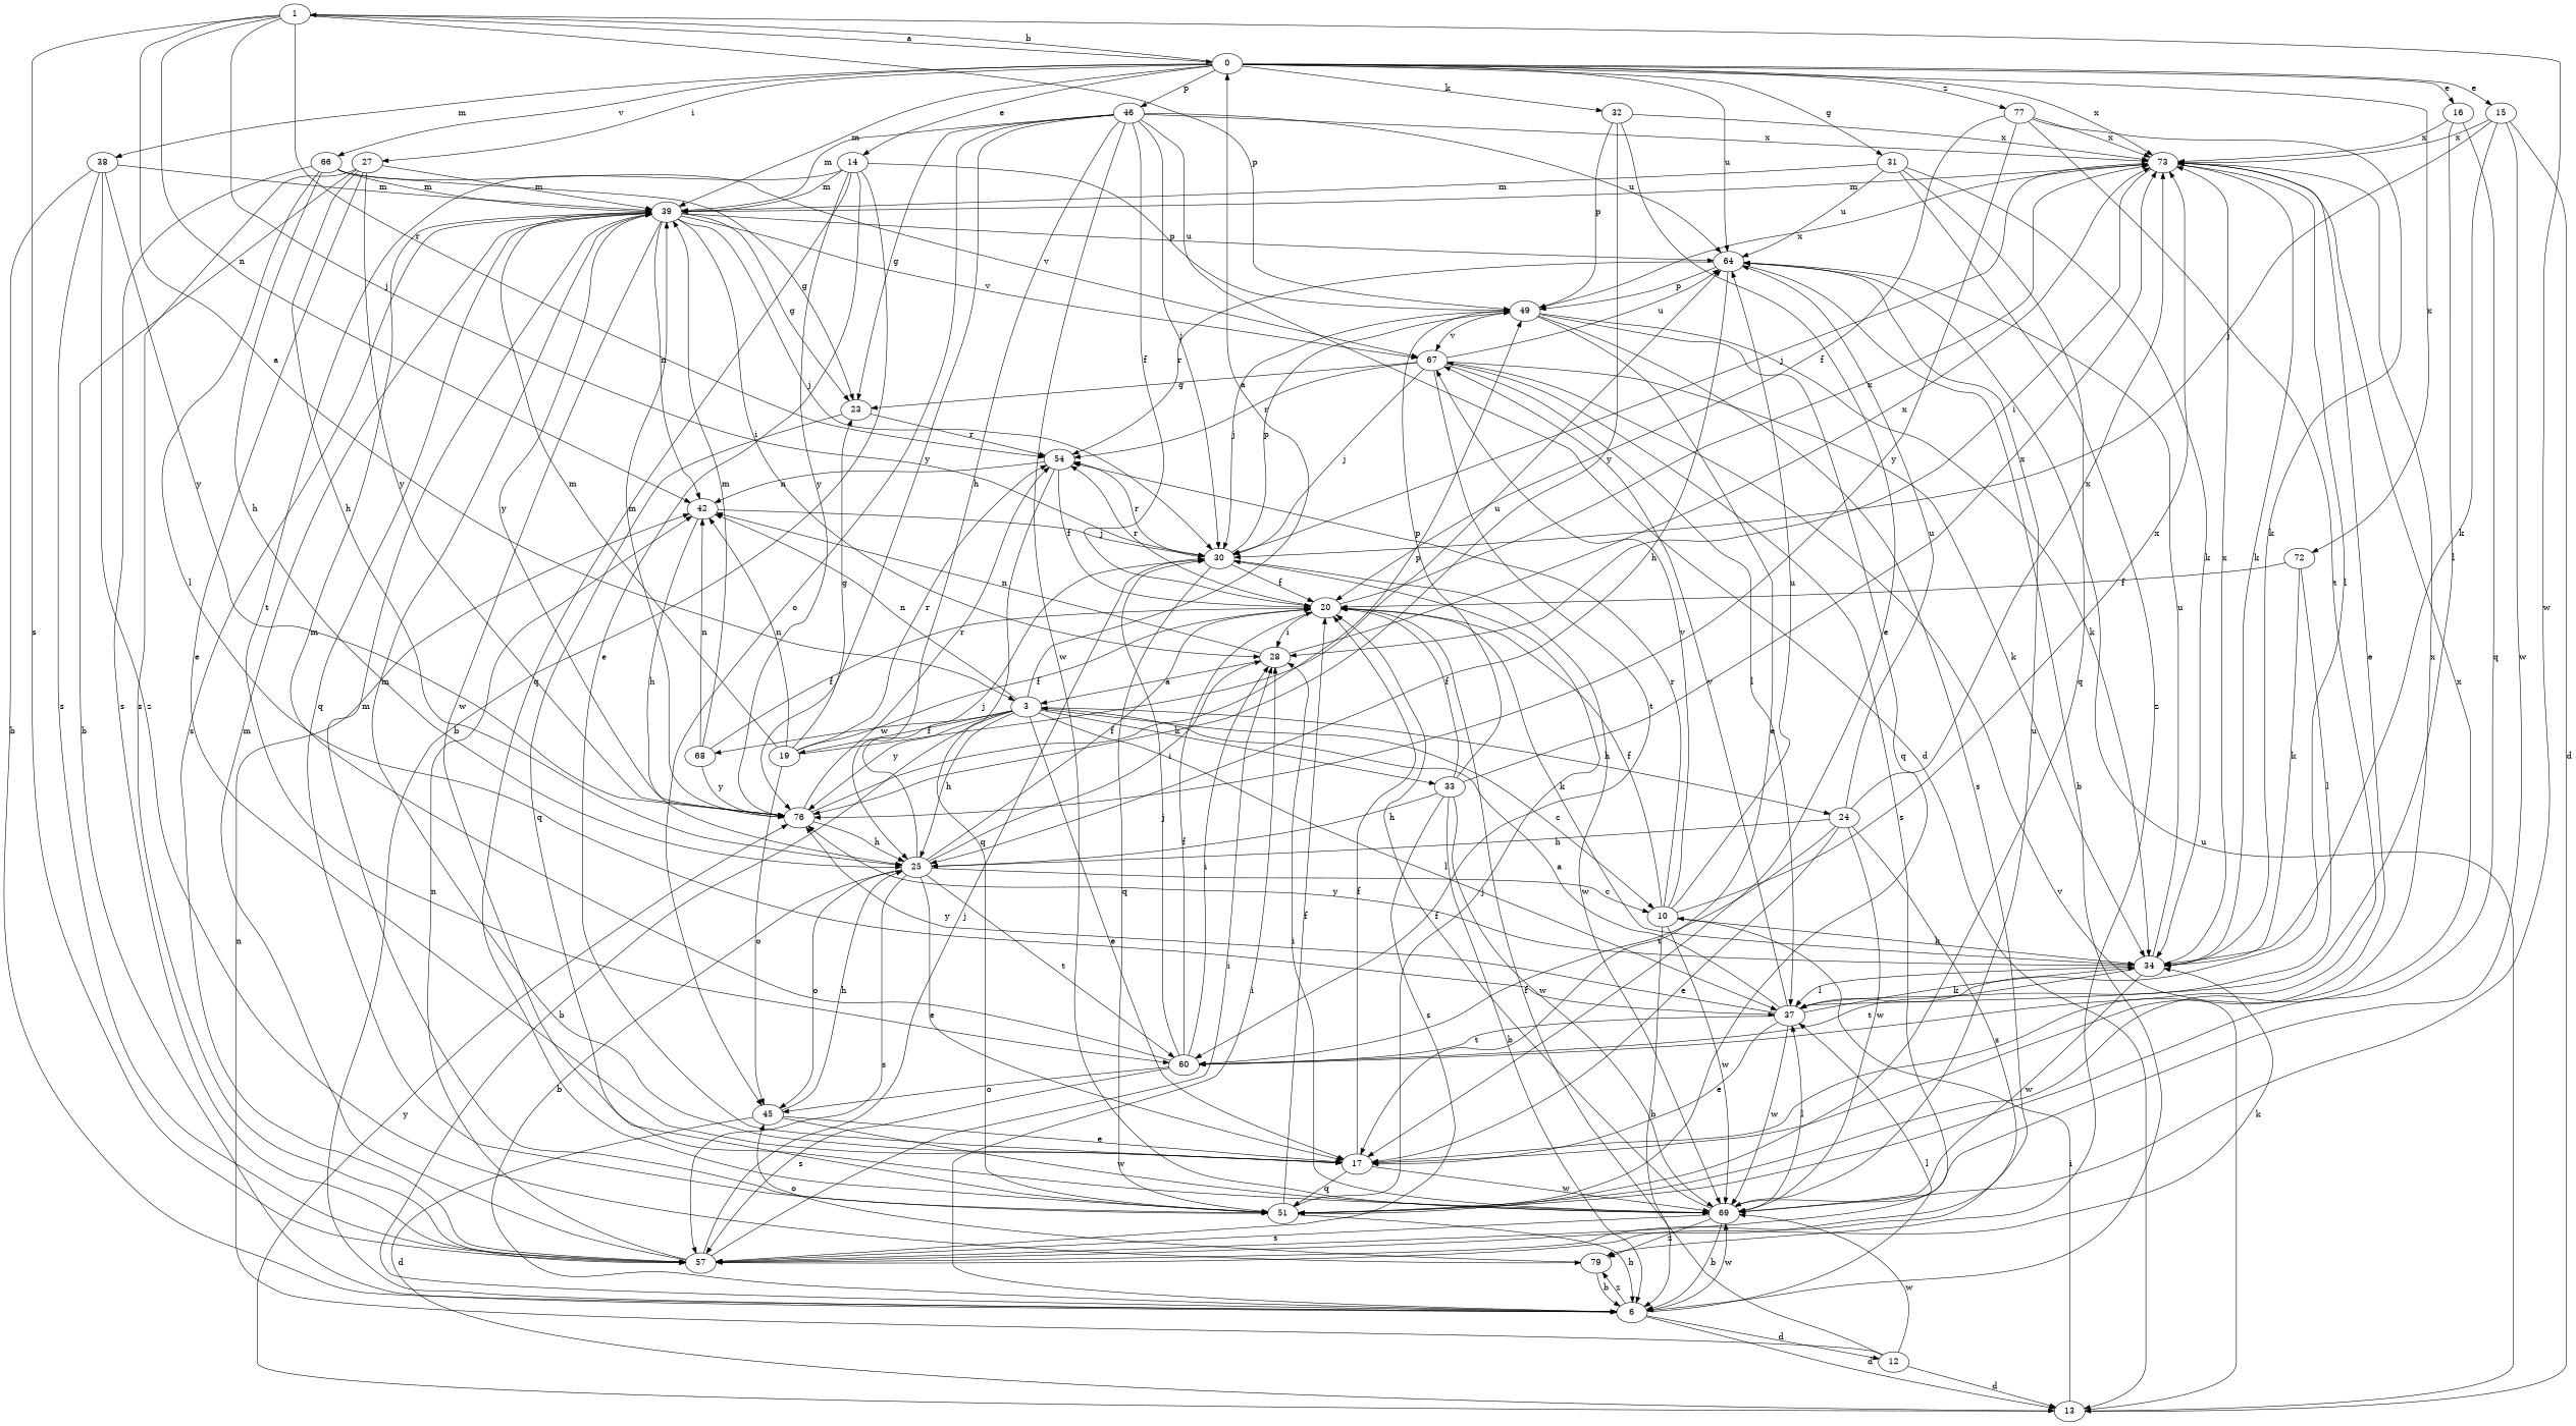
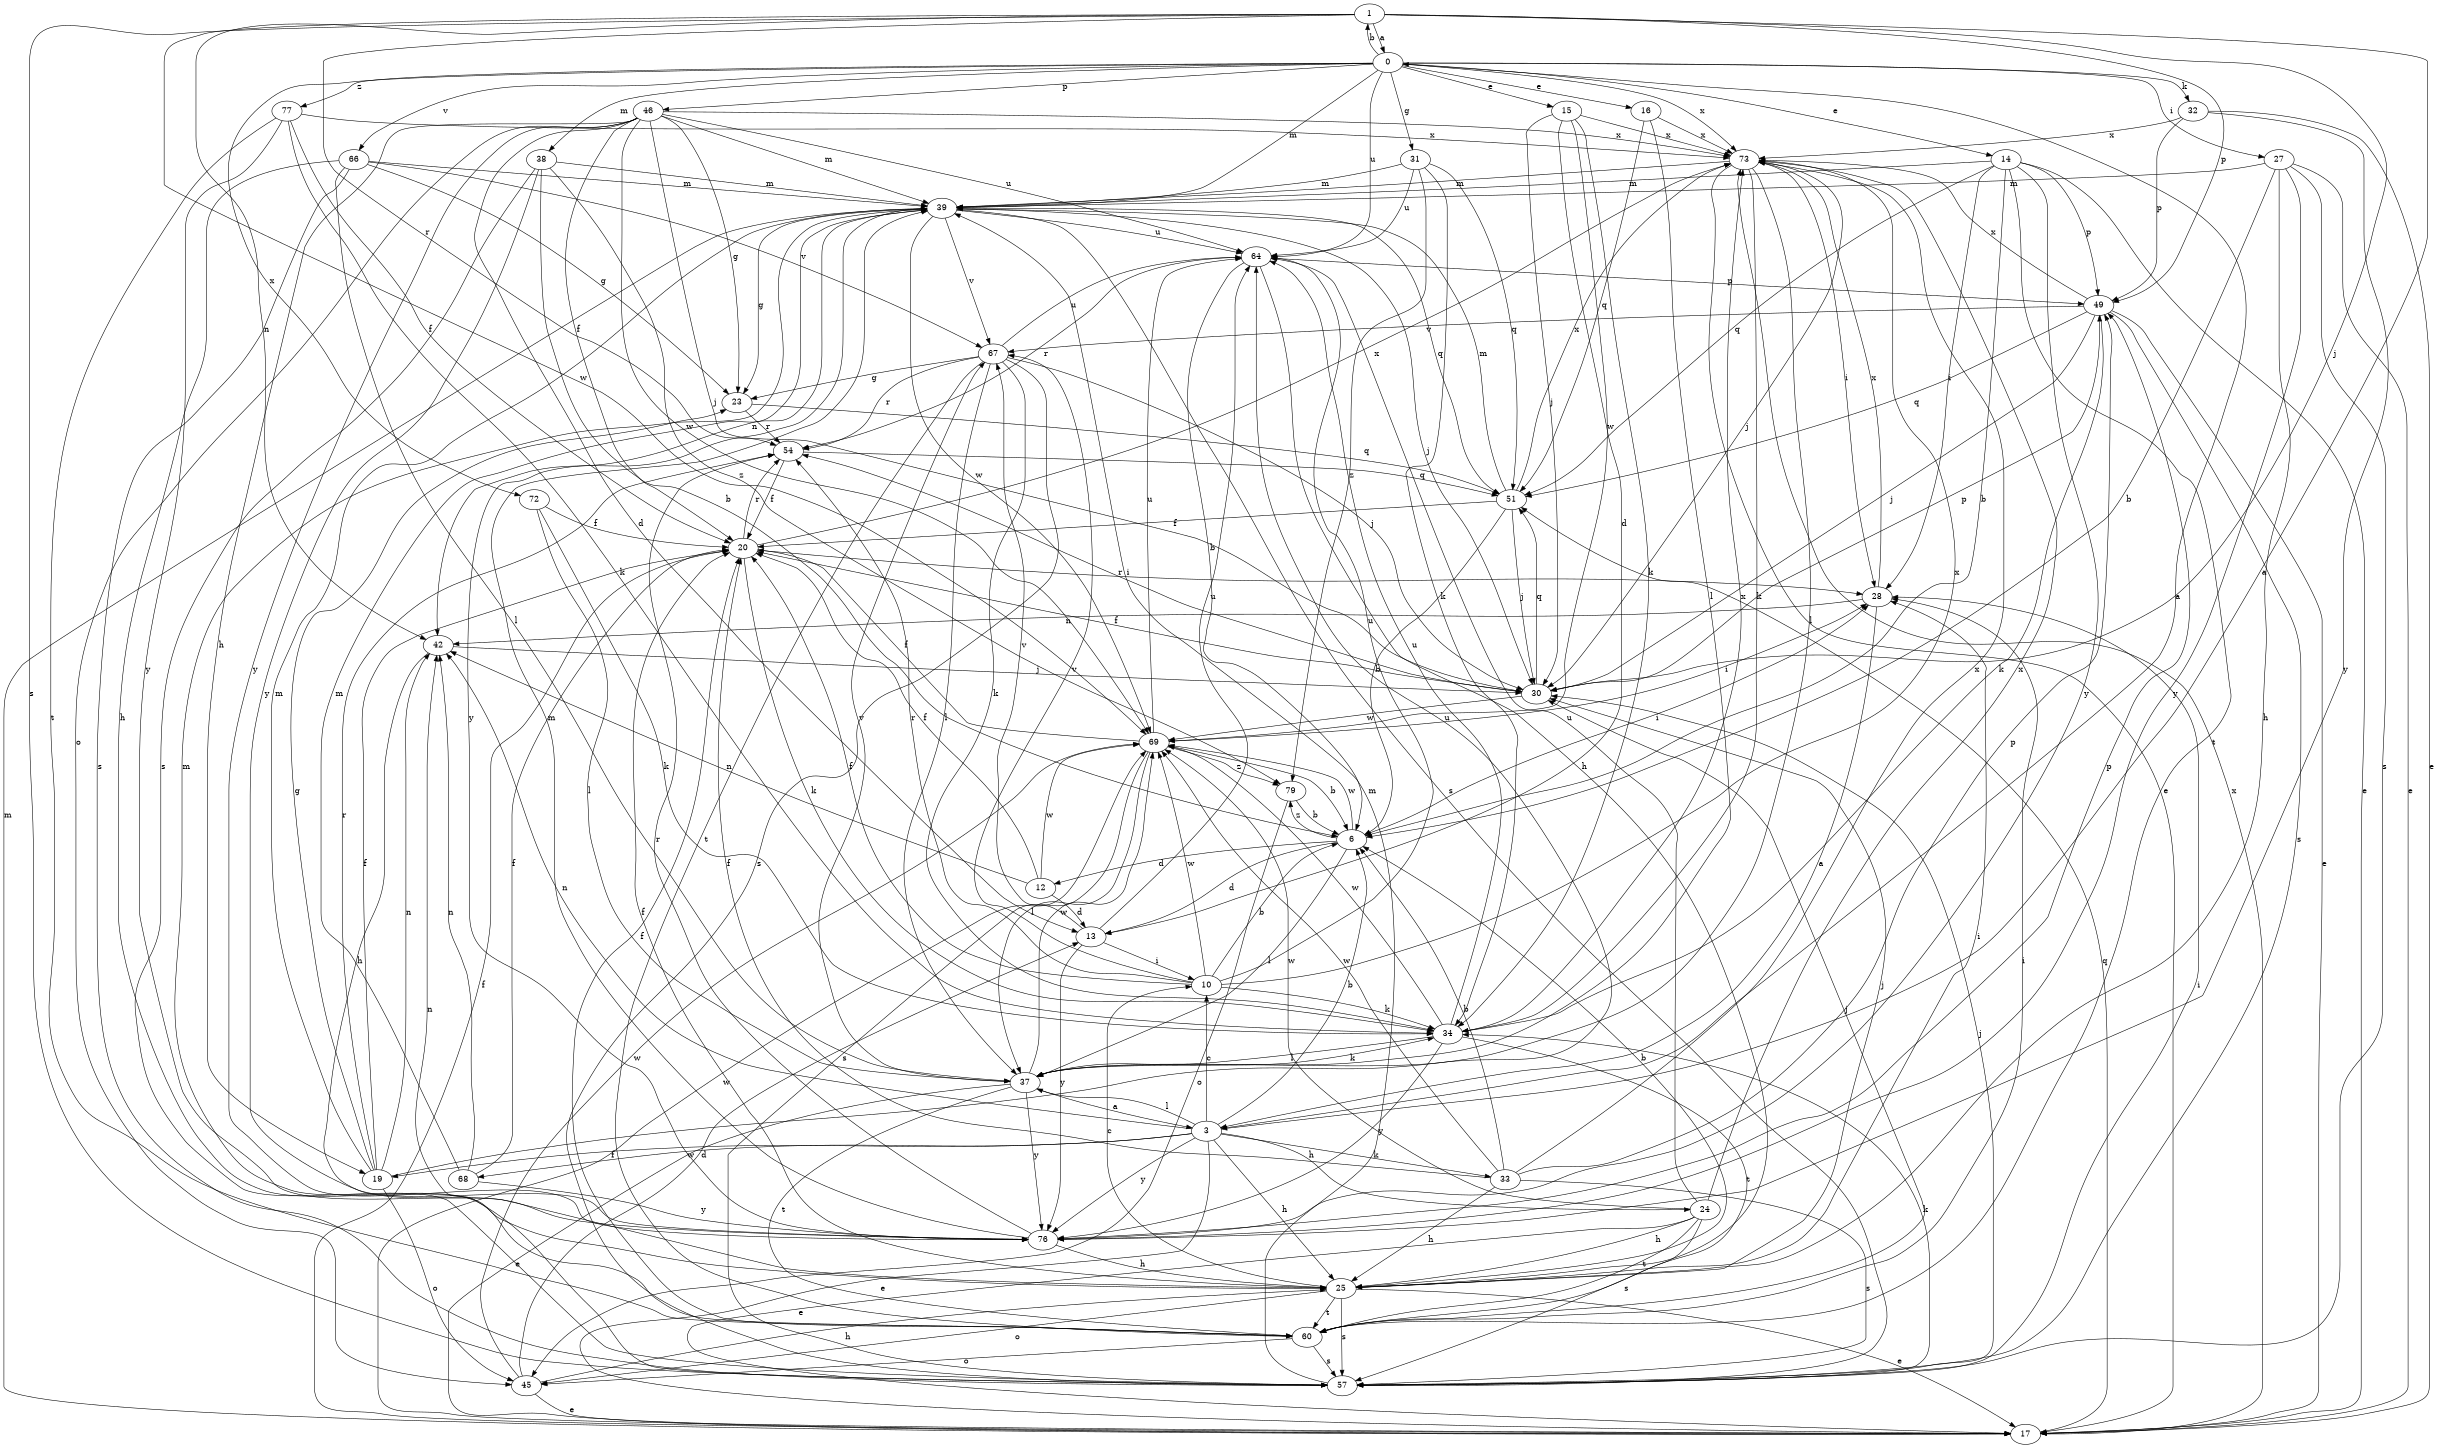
  strict digraph {
    n1 [label=1]
    0
    14
    15
    16
    n6 [label=31]
    27
    32
    38
    39
    46
    64
    66
    72
    73
    77
    3
    42
    30
    49
    54
    57
    69
    6
    17
    76
    51
    60
    13
    34
    37
    79
    25
    28
    67
    23
    20
    45
    10
    19
    24
    33
    68
    12
    n1 -> 0 [label=a]
    n1 -> 3 [label=a]
    n1 -> 42 [label=n]
    n1 -> 30 [label=j]
    n1 -> 49 [label=p]
    n1 -> 54 [label=r]
    n1 -> 57 [label=s]
    n1 -> 69 [label=w]
    0 -> n1 [label=b]
    0 -> 14 [label=e]
    0 -> 15 [label=e]
    0 -> 16 [label=e]
    0 -> n6 [label=g]
    0 -> 27 [label=i]
    0 -> 32 [label=k]
    0 -> 38 [label=m]
    0 -> 39 [label=m]
    0 -> 46 [label=p]
    0 -> 64 [label=u]
    0 -> 66 [label=v]
    0 -> 72 [label=x]
    0 -> 73 [label=x]
    0 -> 77 [label=z]
    14 -> 39 [label=m]
    14 -> 49 [label=p]
    14 -> 6 [label=b]
    14 -> 17 [label=e]
    14 -> 76 [label=y]
    14 -> 51 [label=q]
    14 -> 60 [label=t]
    15 -> 73 [label=x]
    15 -> 30 [label=j]
    15 -> 69 [label=w]
    15 -> 13 [label=d]
    15 -> 34 [label=k]
    16 -> 73 [label=x]
    16 -> 51 [label=q]
    16 -> 37 [label=l]
    n6 -> 39 [label=m]
    n6 -> 64 [label=u]
    n6 -> 51 [label=q]
    n6 -> 34 [label=k]
    n6 -> 79 [label=z]
    27 -> 39 [label=m]
    27 -> 57 [label=s]
    27 -> 6 [label=b]
    27 -> 17 [label=e]
    27 -> 76 [label=y]
    27 -> 25 [label=h]
    32 -> 73 [label=x]
    32 -> 49 [label=p]
    32 -> 17 [label=e]
    32 -> 76 [label=y]
    38 -> 39 [label=m]
    38 -> 57 [label=s]
    38 -> 6 [label=b]
    38 -> 76 [label=y]
    38 -> 79 [label=z]
    39 -> 64 [label=u]
    39 -> 42 [label=n]
    39 -> 30 [label=j]
    39 -> 57 [label=s]
    39 -> 69 [label=w]
    39 -> 76 [label=y]
    39 -> 51 [label=q]
-   39 -> 28 [label=i]
+   14 -> 28 [label=i]
    39 -> 67 [label=v]
    39 -> 23 [label=g]
    46 -> 39 [label=m]
    46 -> 64 [label=u]
    46 -> 73 [label=x]
    46 -> 30 [label=j]
    46 -> 69 [label=w]
    46 -> 76 [label=y]
    46 -> 13 [label=d]
-   46 -> 25 [label=h]
+   46 -> 19 [label=h]
    46 -> 23 [label=g]
    46 -> 20 [label=f]
    46 -> 45 [label=o]
    64 -> 49 [label=p]
    64 -> 54 [label=r]
    64 -> 6 [label=b]
    64 -> 25 [label=h]
    66 -> 39 [label=m]
    66 -> 57 [label=s]
    66 -> 37 [label=l]
    66 -> 25 [label=h]
    66 -> 67 [label=v]
    66 -> 23 [label=g]
    72 -> 34 [label=k]
    72 -> 37 [label=l]
    72 -> 20 [label=f]
    73 -> 39 [label=m]
    73 -> 30 [label=j]
    73 -> 17 [label=e]
    73 -> 34 [label=k]
    73 -> 37 [label=l]
    73 -> 28 [label=i]
    77 -> 73 [label=x]
    77 -> 76 [label=y]
    77 -> 60 [label=t]
    77 -> 34 [label=k]
    77 -> 20 [label=f]
    3 -> 0 [label=a]
    3 -> 42 [label=n]
    3 -> 6 [label=b]
    3 -> 17 [label=e]
    3 -> 76 [label=y]
    3 -> 37 [label=l]
    3 -> 25 [label=h]
    3 -> 10 [label=c]
    3 -> 19 [label=f]
    3 -> 24 [label=h]
    3 -> 33 [label=k]
    3 -> 68 [label=w]
    42 -> 30 [label=j]
    42 -> 25 [label=h]
    30 -> 49 [label=p]
    30 -> 54 [label=r]
    30 -> 69 [label=w]
    30 -> 51 [label=q]
    30 -> 20 [label=f]
    49 -> 73 [label=x]
    49 -> 30 [label=j]
    49 -> 57 [label=s]
    49 -> 17 [label=e]
    49 -> 51 [label=q]
    49 -> 34 [label=k]
    49 -> 67 [label=v]
-   54 -> 42 [label=n]
    54 -> 51 [label=q]
    54 -> 20 [label=f]
    57 -> 39 [label=m]
    57 -> 42 [label=n]
    57 -> 30 [label=j]
    57 -> 34 [label=k]
    57 -> 28 [label=i]
    69 -> 64 [label=u]
    69 -> 57 [label=s]
    69 -> 6 [label=b]
    69 -> 37 [label=l]
    69 -> 79 [label=z]
    69 -> 28 [label=i]
    69 -> 20 [label=f]
    6 -> 69 [label=w]
    6 -> 13 [label=d]
    6 -> 37 [label=l]
    6 -> 79 [label=z]
    6 -> 28 [label=i]
    6 -> 12 [label=d]
    17 -> 39 [label=m]
    17 -> 73 [label=x]
    17 -> 69 [label=w]
    17 -> 51 [label=q]
    17 -> 20 [label=f]
    76 -> 39 [label=m]
    76 -> 49 [label=p]
    76 -> 54 [label=r]
    76 -> 25 [label=h]
    51 -> 39 [label=m]
    51 -> 73 [label=x]
    51 -> 30 [label=j]
    51 -> 6 [label=b]
    51 -> 20 [label=f]
    60 -> 39 [label=m]
    60 -> 30 [label=j]
    60 -> 57 [label=s]
    60 -> 28 [label=i]
    60 -> 20 [label=f]
    60 -> 45 [label=o]
    13 -> 64 [label=u]
    13 -> 76 [label=y]
    13 -> 67 [label=v]
    13 -> 10 [label=i]
    34 -> 64 [label=u]
    34 -> 73 [label=x]
    34 -> 69 [label=w]
    34 -> 76 [label=y]
    34 -> 60 [label=t]
    34 -> 37 [label=l]
    37 -> 3 [label=a]
    37 -> 69 [label=w]
    37 -> 17 [label=e]
    37 -> 76 [label=y]
    37 -> 60 [label=t]
    37 -> 34 [label=k]
    37 -> 67 [label=v]
    79 -> 6 [label=b]
    79 -> 45 [label=o]
    25 -> 30 [label=j]
    25 -> 57 [label=s]
    25 -> 6 [label=b]
    25 -> 17 [label=e]
    25 -> 60 [label=t]
    25 -> 28 [label=i]
    25 -> 20 [label=f]
    25 -> 45 [label=o]
    25 -> 10 [label=c]
    28 -> 73 [label=x]
    28 -> 3 [label=a]
    28 -> 42 [label=n]
    67 -> 64 [label=u]
    67 -> 30 [label=j]
    67 -> 54 [label=r]
    67 -> 57 [label=s]
    67 -> 60 [label=t]
    67 -> 34 [label=k]
    67 -> 37 [label=l]
    67 -> 23 [label=g]
    23 -> 54 [label=r]
    23 -> 51 [label=q]
    20 -> 73 [label=x]
    20 -> 54 [label=r]
    20 -> 34 [label=k]
    20 -> 28 [label=i]
    45 -> 69 [label=w]
    45 -> 17 [label=e]
    45 -> 13 [label=d]
    45 -> 25 [label=h]
    10 -> 64 [label=u]
    10 -> 73 [label=x]
    10 -> 54 [label=r]
    10 -> 69 [label=w]
    10 -> 6 [label=b]
    10 -> 34 [label=k]
    10 -> 67 [label=v]
    10 -> 20 [label=f]
    19 -> 39 [label=m]
    19 -> 64 [label=u]
    19 -> 42 [label=n]
    19 -> 54 [label=r]
    19 -> 23 [label=g]
    19 -> 20 [label=f]
    19 -> 45 [label=o]
    24 -> 64 [label=u]
    24 -> 73 [label=x]
    24 -> 57 [label=s]
    24 -> 69 [label=w]
    24 -> 17 [label=e]
    24 -> 60 [label=t]
    24 -> 25 [label=h]
    33 -> 73 [label=x]
    33 -> 49 [label=p]
    33 -> 57 [label=s]
    33 -> 69 [label=w]
    33 -> 6 [label=b]
    33 -> 25 [label=h]
    33 -> 20 [label=f]
    68 -> 39 [label=m]
    68 -> 42 [label=n]
    68 -> 76 [label=y]
    68 -> 20 [label=f]
    12 -> 42 [label=n]
    12 -> 69 [label=w]
    12 -> 13 [label=d]
    12 -> 20 [label=f]
  }
